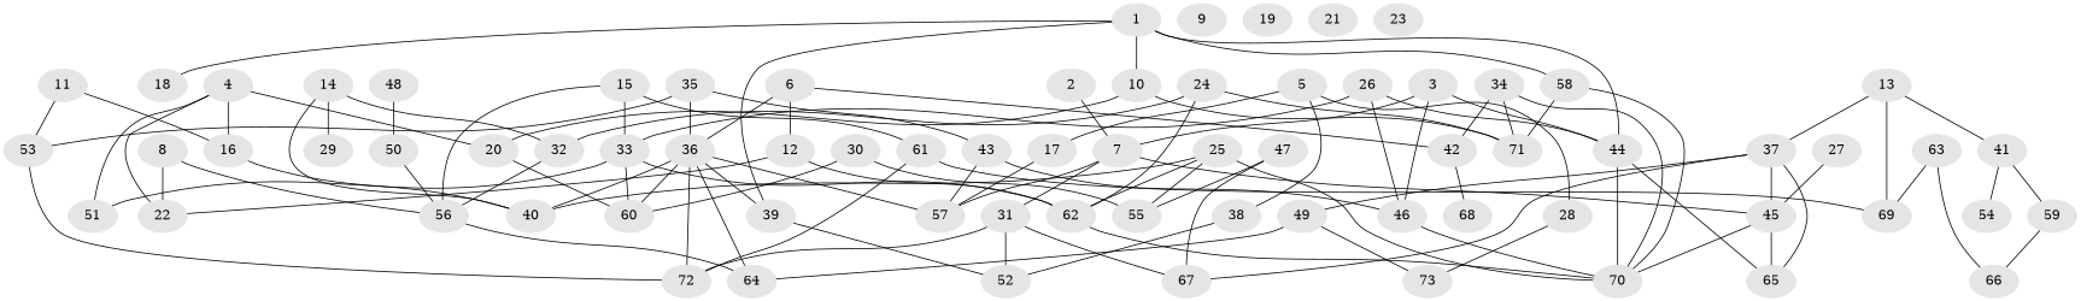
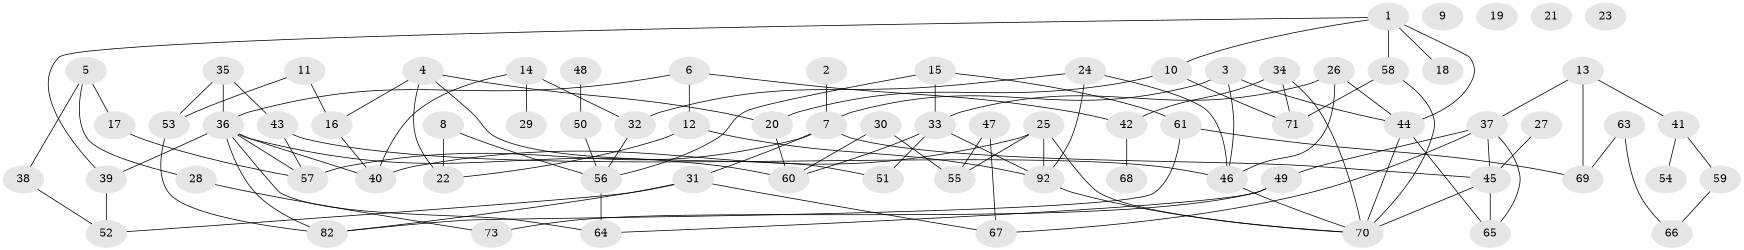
  graph {
    node [color=gray90 style=filled]
    1
    10
    18
    39
    44
    58
    20
    71
    52
    70
    65
    2
    7
    31
    45
    57
    3
    46
    4
    16
    22
    51
    40
    60
    5
    17
    28
    38
    73
    6
    12
    36
    42
-   62
-   72
+   62 [label=92]
+   72 [label=82]
    64
    68
    67
    8
    56
    9
    11
    53
    13
    37
    41
    69
    49
    54
    59
    14
    29
    32
    15
    33
    61
    19
    21
    23
    24
    25
    55
    26
    27
    30
    34
    35
    43
    66
    47
    48
    50
    63
    1 -- 10
    1 -- 18
    1 -- 39
    1 -- 44
    1 -- 58
    10 -- 20
    10 -- 71
    39 -- 52
    44 -- 70
    44 -- 65
    58 -- 71
    58 -- 70
    20 -- 60
    2 -- 7
    7 -- 31
    7 -- 45
    7 -- 57
    31 -- 52
    31 -- 72
    31 -- 67
    45 -- 70
    45 -- 65
    3 -- 44
    3 -- 7
    3 -- 46
    46 -- 70
    4 -- 20
    4 -- 16
    4 -- 22
    4 -- 51
    16 -- 40
    5 -- 17
    5 -- 28
    5 -- 38
    17 -- 57
    28 -- 73
    38 -- 52
    6 -- 12
    6 -- 36
    6 -- 42
    12 -- 22
    12 -- 62
    36 -- 39
    36 -- 57
    36 -- 40
    36 -- 60
    36 -- 72
    36 -- 64
    42 -- 68
    62 -- 70
    8 -- 22
    8 -- 56
    56 -- 64
    11 -- 16
    11 -- 53
    53 -- 72
    13 -- 37
    13 -- 41
    13 -- 69
    37 -- 65
    37 -- 45
    37 -- 67
    37 -- 49
    41 -- 54
    41 -- 59
    49 -- 73
    49 -- 64
    59 -- 66
    14 -- 40
    14 -- 29
    14 -- 32
    32 -- 56
    15 -- 56
    15 -- 33
    15 -- 61
    33 -- 51
    33 -- 60
    33 -- 62
    61 -- 72
    61 -- 69
-   24 -- 71
+   24 -- 46
    24 -- 62
    24 -- 32
    25 -- 70
    25 -- 40
    25 -- 62
    25 -- 55
    26 -- 44
    26 -- 46
    26 -- 33
    27 -- 45
    30 -- 60
    30 -- 55
    34 -- 71
    34 -- 70
    34 -- 42
    35 -- 36
    35 -- 53
    35 -- 43
    43 -- 57
    43 -- 46
    47 -- 67
    47 -- 55
    48 -- 50
    50 -- 56
    63 -- 69
    63 -- 66
  }
